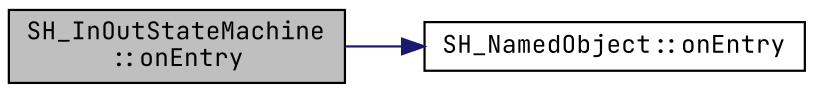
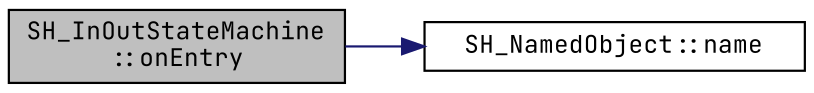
  digraph {
    rankdir=LR
    fontname="JetBrains Mono"
    node [color=black fontname="JetBrains Mono" fontsize=11 shape=record]
    n1 [fillcolor=grey75 fontcolor=black height=0.2 label="SH_InOutStateMachine\l::onEntry" style=filled width=0.4]
-   n2 [height=0.2 label="SH_NamedObject::onEntry" width=0.4]
+   n2 [height=0.2 label="SH_NamedObject::name" width=0.4]
    n1 -> n2 [color=midnightblue fontname="JetBrains Mono" fontsize=11 labelfontname=Verdana labelfontsize=11 style=solid]
  }
